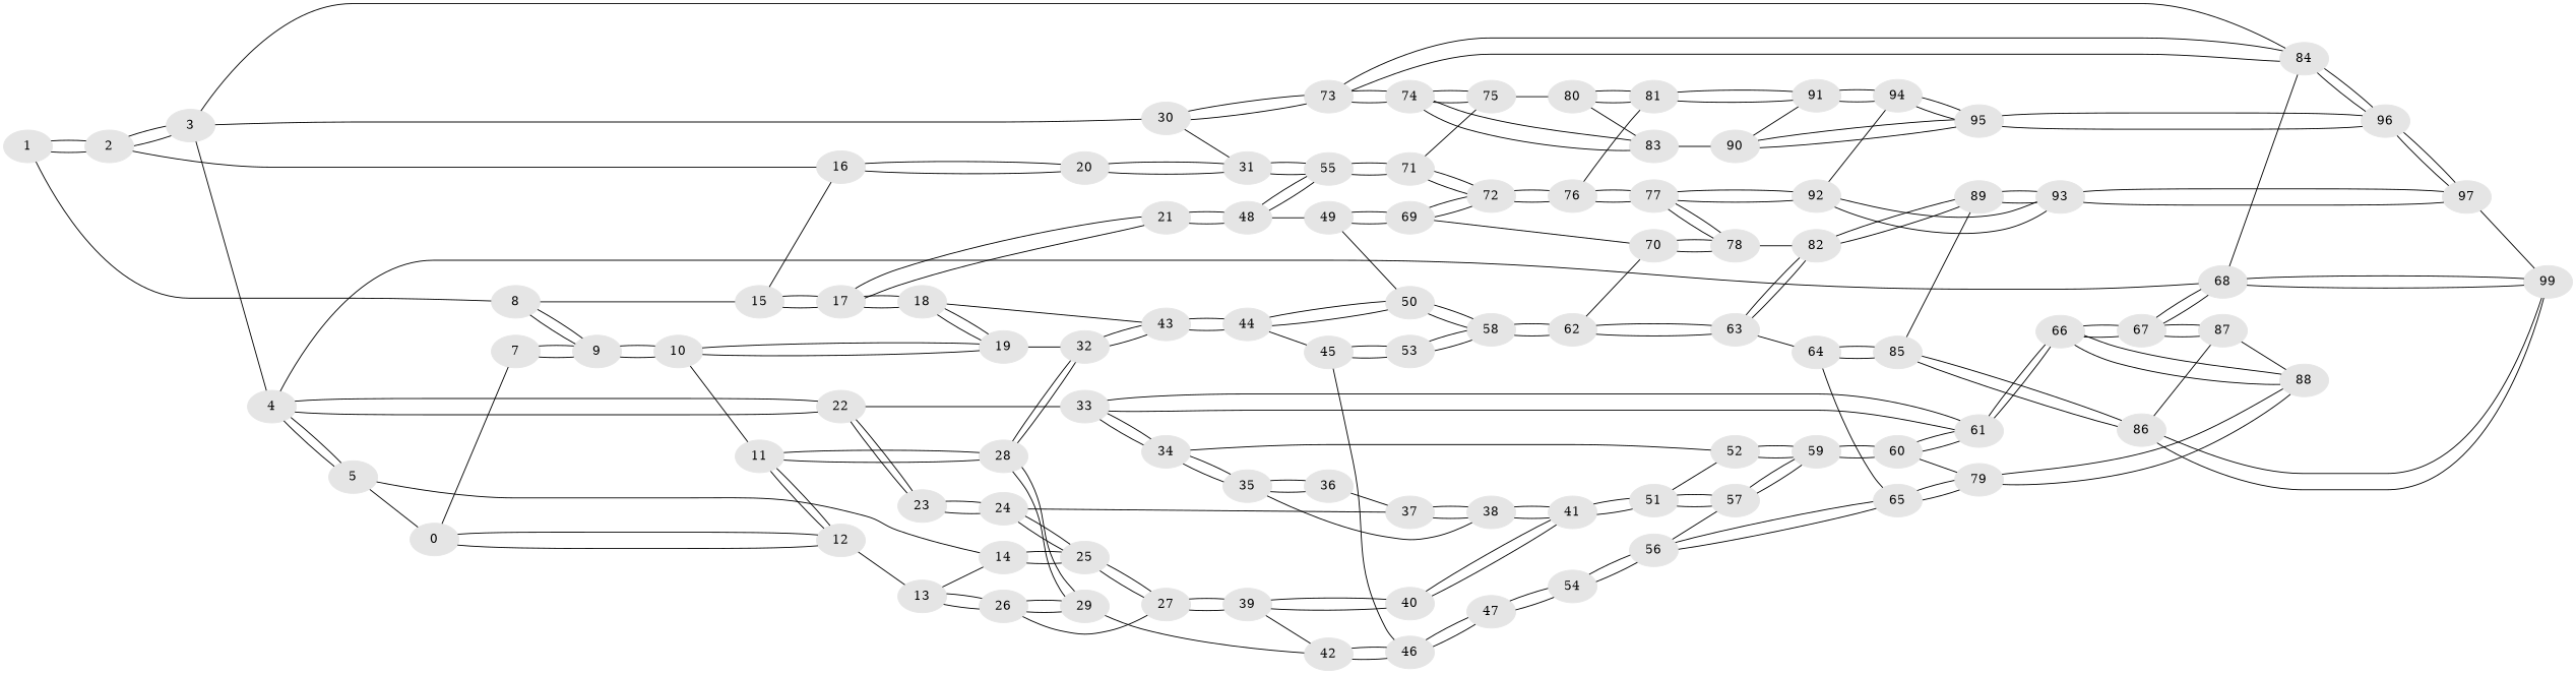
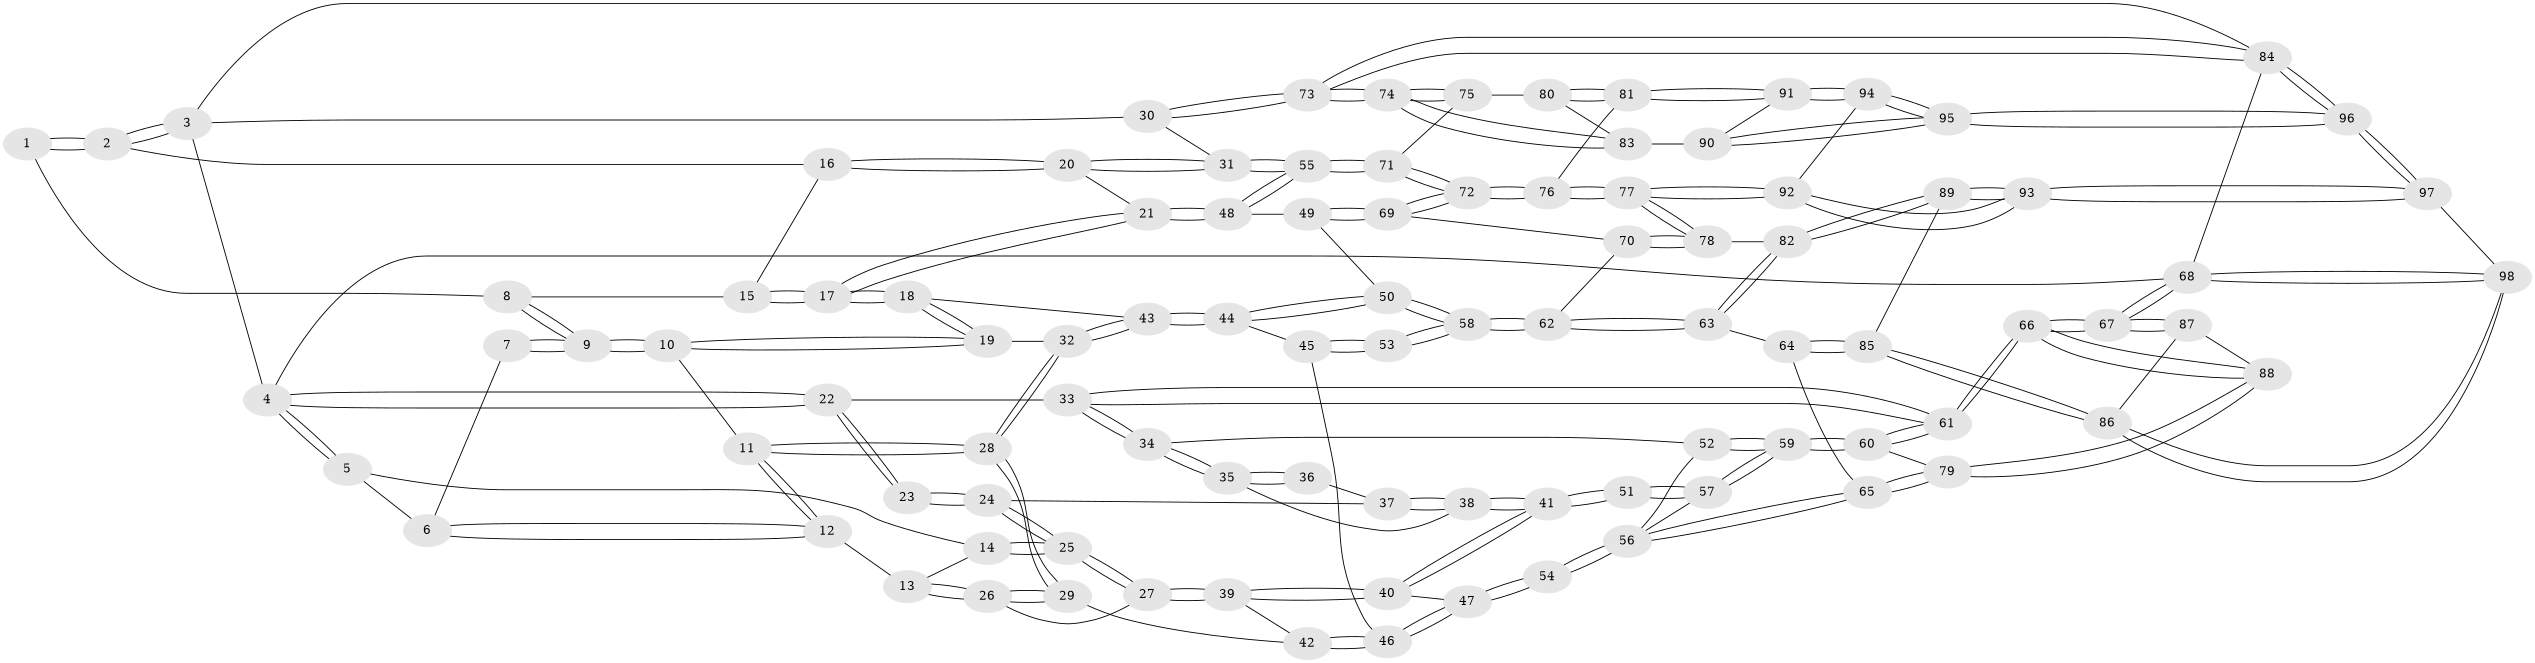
  graph {
    rankdir=LR
    node [color=gray90 style=filled]
    1
    2
    8
    3
    16
    9
    15
    4
    30
    84
    20
    5
    22
    68
    31
    73
    96
-   6 [label=0]
+   6
    14
    23
    33
-   98 [label=99]
+   98
    7
    12
    25
    13
    10
    17
    11
    19
    28
    32
    29
    26
    27
    18
    21
    43
    48
    44
    55
    49
    24
    34
    61
    37
    38
    39
    42
    40
    46
    74
    71
    35
    52
    66
    36
    59
    41
    51
    47
    54
    57
    45
    50
    53
    58
    56
    69
    70
    72
    62
    60
    65
    75
    79
    63
    88
    67
    64
    82
    78
    85
    89
    86
    87
    76
    80
    77
    81
    83
    90
    92
    91
    93
    94
    95
    97
    1 -- 2
    1 -- 2
    1 -- 8
    2 -- 3
    2 -- 3
    2 -- 16
    8 -- 9
    8 -- 9
    8 -- 15
    3 -- 4
    3 -- 30
    3 -- 84
    16 -- 20
    16 -- 20
    9 -- 10
    9 -- 10
    15 -- 16
    15 -- 17
    15 -- 17
    4 -- 5
    4 -- 5
    4 -- 22
    4 -- 22
    4 -- 68
    30 -- 31
    30 -- 73
    30 -- 73
    84 -- 96
    84 -- 96
    20 -- 31
    20 -- 31
+   20 -- 21
    5 -- 6
    5 -- 14
    22 -- 23
    22 -- 23
    22 -- 33
    68 -- 84
    68 -- 98
    68 -- 98
    31 -- 55
    31 -- 55
    73 -- 84
    73 -- 84
    73 -- 74
    73 -- 74
    96 -- 97
    96 -- 97
    6 -- 7
    6 -- 12
    6 -- 12
    14 -- 25
    14 -- 25
    23 -- 24
    23 -- 24
    33 -- 34
    33 -- 34
    33 -- 61
    33 -- 61
    7 -- 9
    7 -- 9
    12 -- 13
    25 -- 27
    25 -- 27
    13 -- 14
    13 -- 26
    13 -- 26
    10 -- 11
    10 -- 19
    10 -- 19
    17 -- 18
    17 -- 18
    17 -- 21
    17 -- 21
    11 -- 12
    11 -- 12
    11 -- 28
    11 -- 28
    19 -- 32
    28 -- 32
    28 -- 32
    28 -- 29
    28 -- 29
    32 -- 43
    32 -- 43
    29 -- 42
    26 -- 29
    26 -- 29
    26 -- 27
    27 -- 39
    27 -- 39
    18 -- 19
    18 -- 19
    18 -- 43
    21 -- 48
    21 -- 48
    43 -- 44
    43 -- 44
    48 -- 55
    48 -- 55
    48 -- 49
    44 -- 45
    44 -- 50
    44 -- 50
    55 -- 71
    55 -- 71
    49 -- 50
    49 -- 69
    49 -- 69
    24 -- 25
    24 -- 25
    24 -- 37
    34 -- 35
    34 -- 35
    34 -- 52
    61 -- 66
    61 -- 66
    37 -- 38
    37 -- 38
    38 -- 41
    38 -- 41
    39 -- 42
    39 -- 40
    39 -- 40
    42 -- 46
    42 -- 46
    40 -- 41
    40 -- 41
+   40 -- 47
    46 -- 47
    46 -- 47
    74 -- 75
    74 -- 75
    74 -- 83
    74 -- 83
    71 -- 72
    71 -- 72
    71 -- 75
    35 -- 38
    35 -- 36
    35 -- 36
    52 -- 59
    52 -- 59
    66 -- 88
    66 -- 88
    66 -- 67
    66 -- 67
    36 -- 37
    59 -- 60
    59 -- 60
    41 -- 51
    41 -- 51
-   51 -- 52
+   56 -- 52
    51 -- 57
    51 -- 57
    47 -- 54
    47 -- 54
    54 -- 56
    54 -- 56
    57 -- 59
    57 -- 59
    45 -- 46
    45 -- 53
    45 -- 53
    50 -- 58
    50 -- 58
    53 -- 58
    53 -- 58
    58 -- 62
    58 -- 62
    56 -- 57
    56 -- 65
    56 -- 65
    69 -- 70
    69 -- 72
    69 -- 72
    70 -- 78
    70 -- 78
    72 -- 76
    72 -- 76
    62 -- 70
    62 -- 63
    62 -- 63
    60 -- 61
    60 -- 61
    60 -- 79
    65 -- 79
    65 -- 79
    75 -- 80
    79 -- 88
    79 -- 88
    63 -- 64
    63 -- 82
    63 -- 82
    67 -- 68
    67 -- 68
    67 -- 87
    67 -- 87
    64 -- 65
    64 -- 85
    64 -- 85
    82 -- 89
    82 -- 89
    78 -- 82
    85 -- 89
    85 -- 86
    85 -- 86
    89 -- 93
    89 -- 93
    86 -- 98
    86 -- 98
    86 -- 87
    87 -- 88
    76 -- 77
    76 -- 77
    76 -- 81
    80 -- 81
    80 -- 81
    80 -- 83
    77 -- 78
    77 -- 78
    77 -- 92
    77 -- 92
    81 -- 91
    81 -- 91
    83 -- 90
    90 -- 91
    90 -- 95
    90 -- 95
    92 -- 93
    92 -- 93
    92 -- 94
    91 -- 94
    91 -- 94
    93 -- 97
    93 -- 97
    94 -- 95
    94 -- 95
    95 -- 96
    95 -- 96
    97 -- 98
  }
